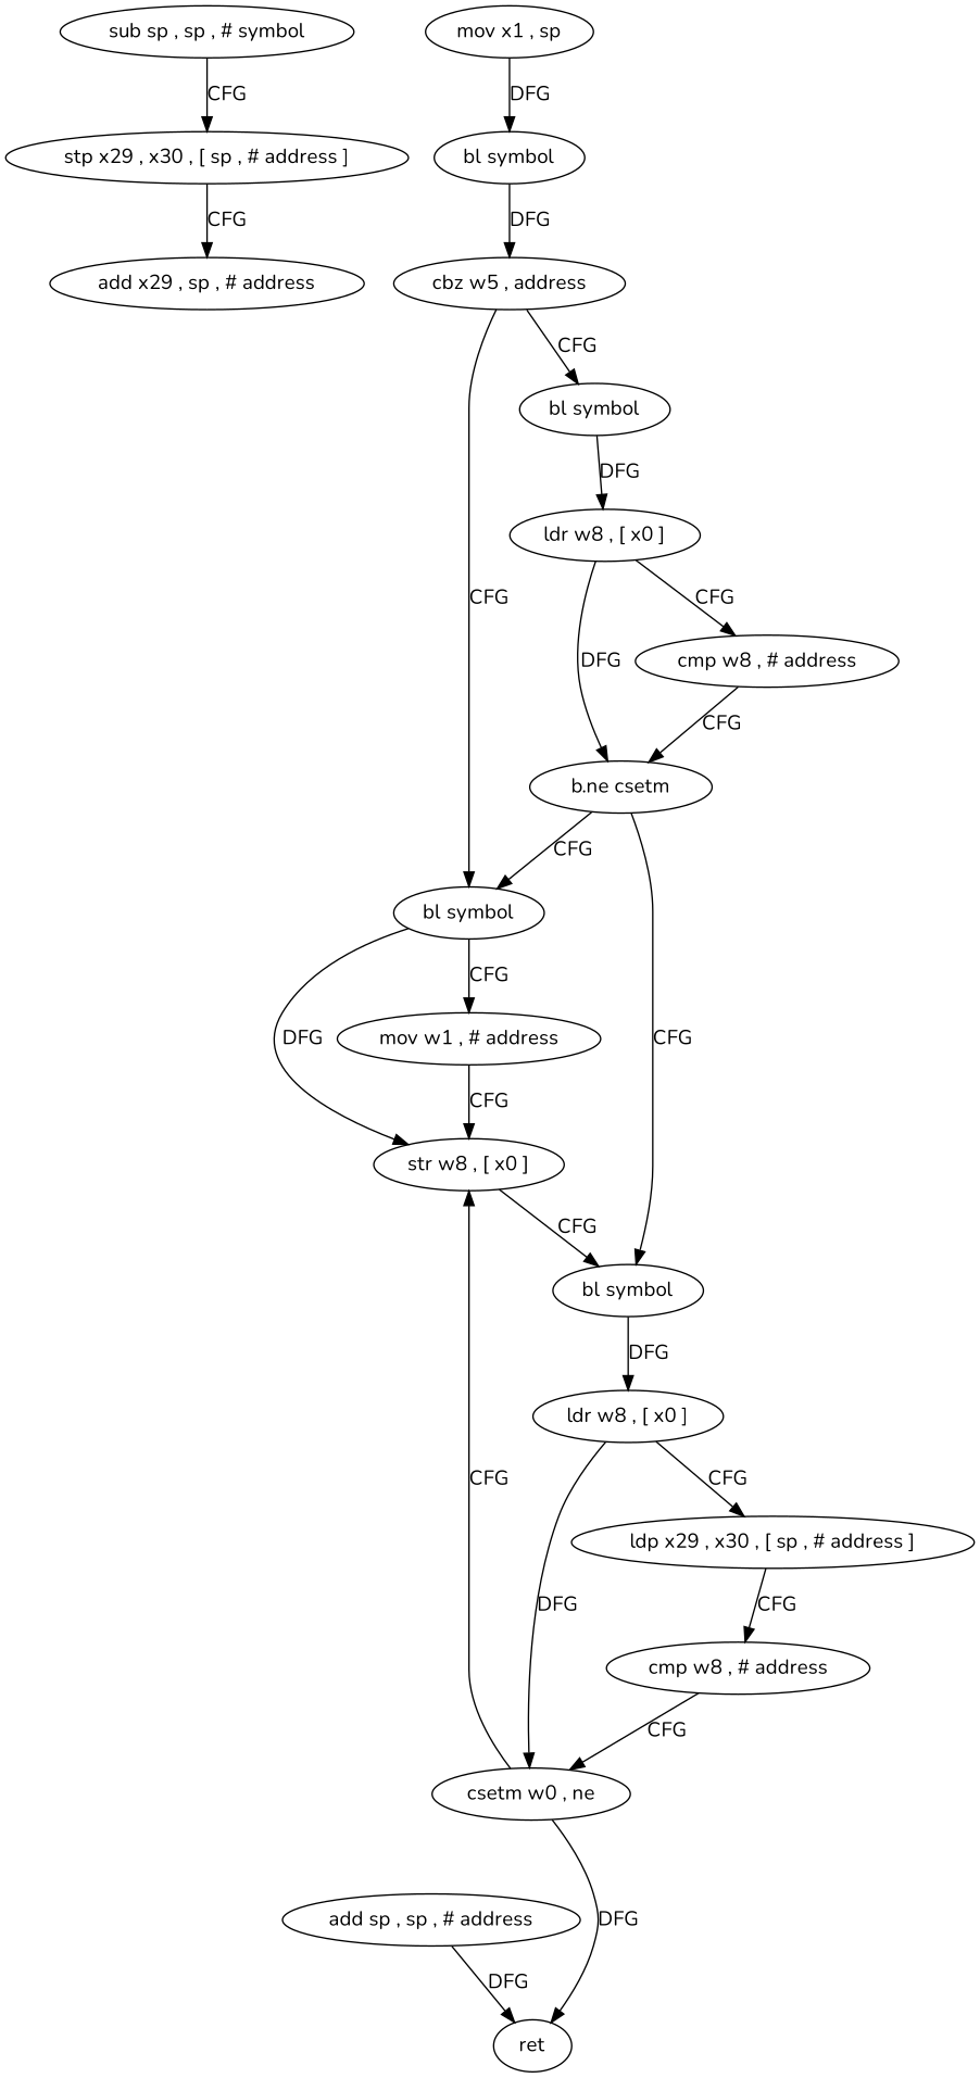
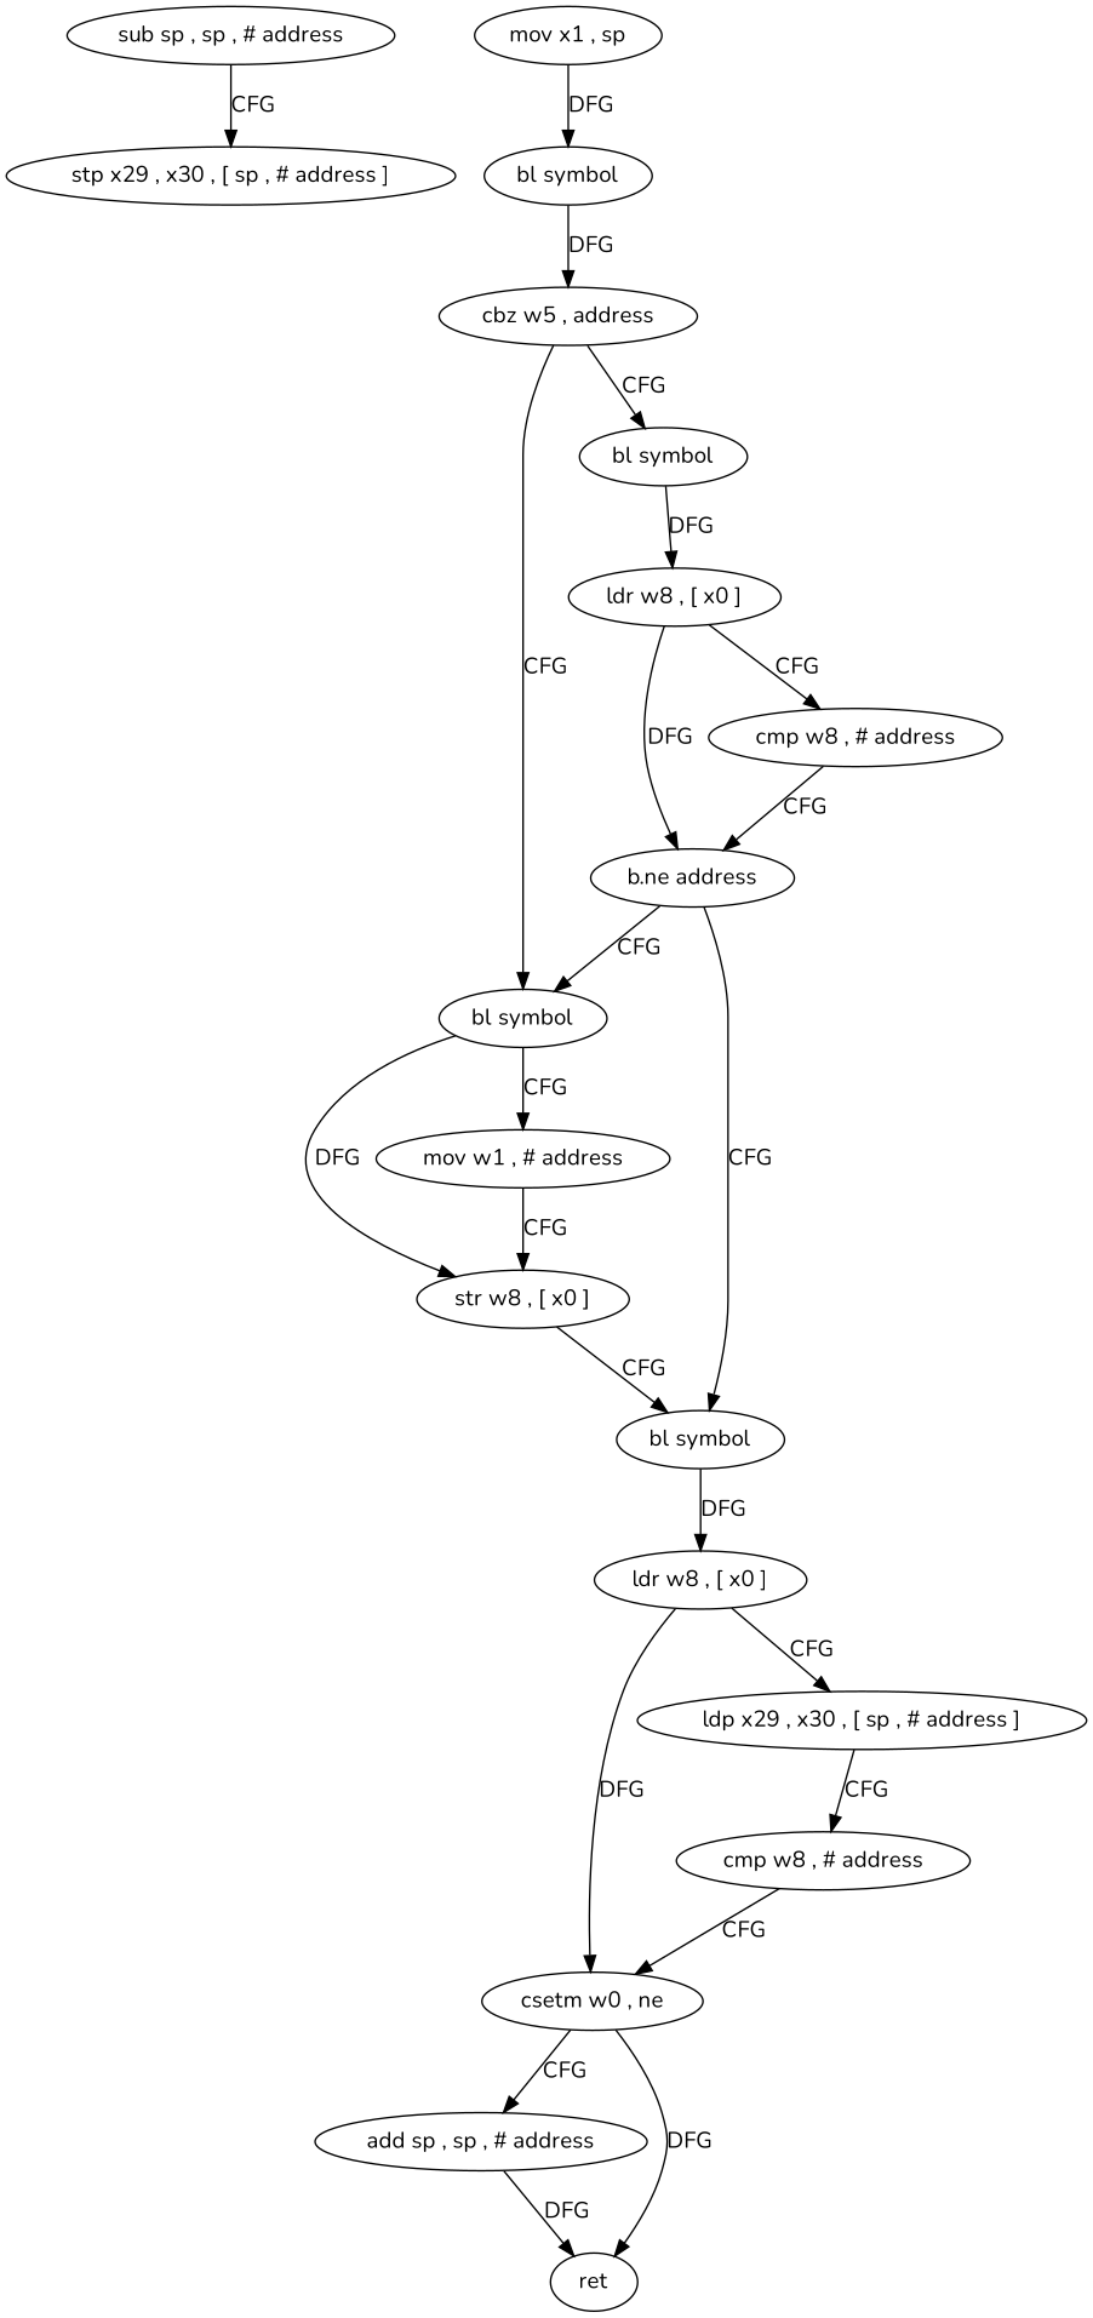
  digraph {
    fontname=Nunito
    node [fontname=Nunito]
    edge [fontname=Nunito]
-   n1 [label="sub sp , sp , # symbol"]
+   n1 [label="sub sp , sp , # address"]
    n2 [label="stp x29 , x30 , [ sp , # address ]"]
-   n3 [label="add x29 , sp , # address"]
    n4 [label="mov x1 , sp"]
    n5 [label="bl symbol"]
    n6 [label="cbz w5 , address"]
    n7 [label="bl symbol"]
    n8 [label="bl symbol"]
    n9 [label="mov w1 , # address"]
    n10 [label="str w8 , [ x0 ]"]
    n11 [label="ldr w8 , [ x0 ]"]
    n12 [label="bl symbol"]
    n13 [label="cmp w8 , # address"]
-   n14 [label="b.ne csetm"]
+   n14 [label="b.ne address"]
    n15 [label="ldr w8 , [ x0 ]"]
    n16 [label="ldp x29 , x30 , [ sp , # address ]"]
    n17 [label="csetm w0 , ne"]
    n18 [label="cmp w8 , # address"]
    n19 [label="add sp , sp , # address"]
    n20 [label=ret]
    n1 -> n2 [label=CFG]
-   n2 -> n3 [label=CFG]
    n4 -> n5 [label=DFG]
    n5 -> n6 [label=DFG]
    n6 -> n7 [label=CFG]
    n6 -> n8 [label=CFG]
    n7 -> n9 [label=CFG]
    n7 -> n10 [label=DFG]
    n8 -> n11 [label=DFG]
    n9 -> n10 [label=CFG]
    n10 -> n12 [label=CFG]
    n11 -> n13 [label=CFG]
    n11 -> n14 [label=DFG]
    n12 -> n15 [label=DFG]
    n13 -> n14 [label=CFG]
    n14 -> n7 [label=CFG]
    n14 -> n12 [label=CFG]
    n15 -> n16 [label=CFG]
    n15 -> n17 [label=DFG]
    n16 -> n18 [label=CFG]
-   n17 -> n10 [label=CFG]
+   n17 -> n19 [label=CFG]
    n17 -> n20 [label=DFG]
    n18 -> n17 [label=CFG]
    n19 -> n20 [label=DFG]
  }
